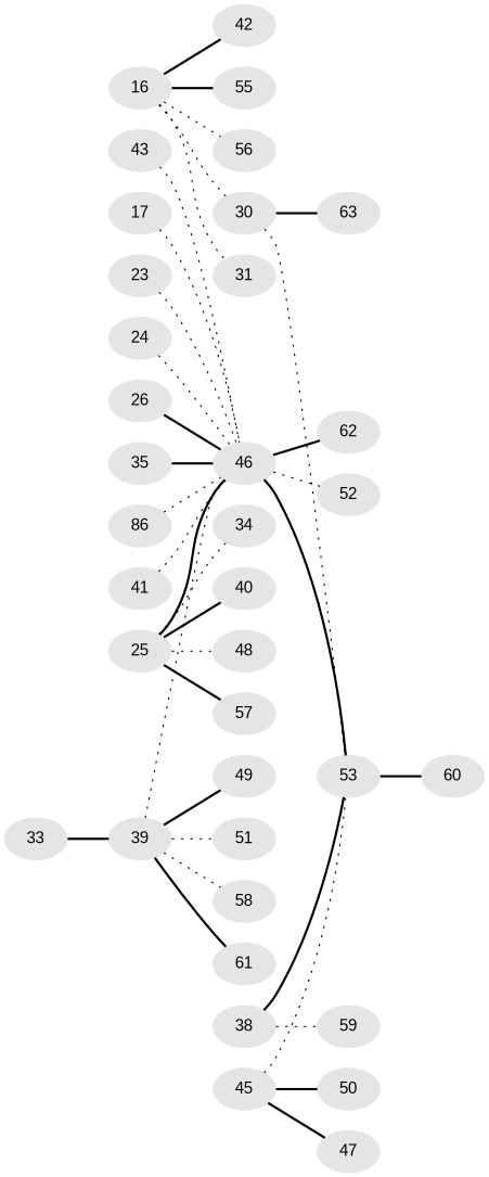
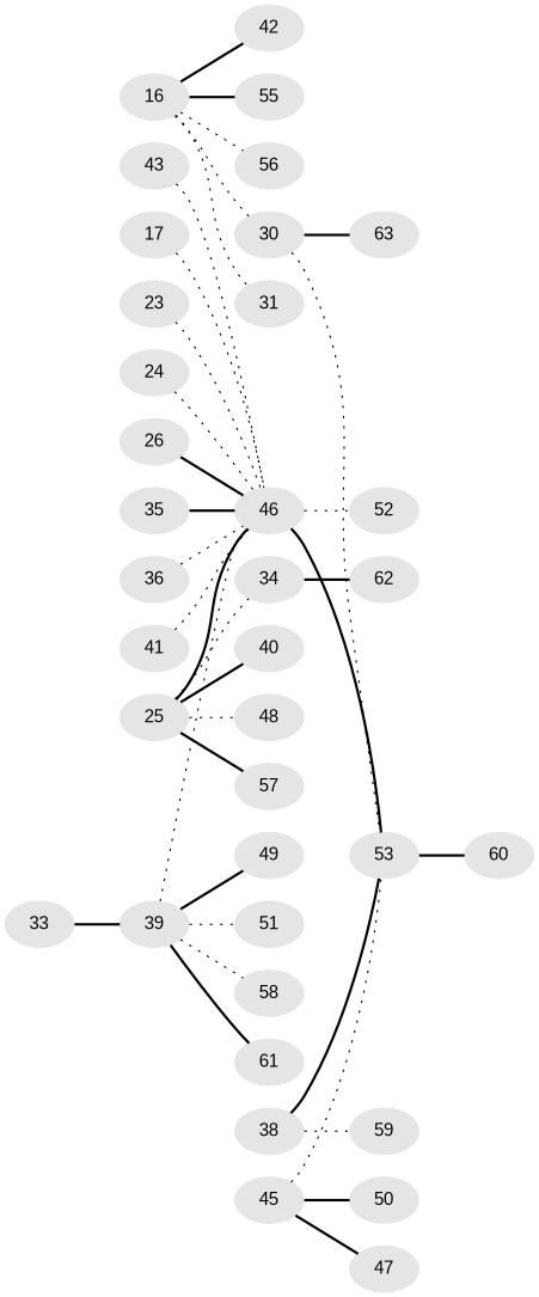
  graph {
    fontname="Liberation Sans"
    rankdir=LR
    node [color=gray90 fontname="Liberation Sans" style=filled]
    edge [fontname="Liberation Sans" style=dotted]
    16
    30
    31
    42
    55 [super="+44"]
    56
    53 [super="+29"]
    63
    60
    46 [super="+2+4+1+5+8+37"]
    52
    62
    17
    23
    24
    25 [super="+18"]
    34
    40
    48
    57
    26
    39 [super="+27+32+19"]
    49
    51
    58
    61
    33
    35 [super="+20"]
-   36 [label=86]
+   36
    38
    59
    41
    43
    45 [super="+21"]
    47
    50
    16 -- 30
    16 -- 31
    16 -- 42 [style=bold]
    16 -- 55 [style=bold weight=2]
    16 -- 56
    30 -- 53
    30 -- 63 [style=bold]
    53 -- 60 [style=bold]
    46 -- 53 [style=bold]
    46 -- 52
-   46 -- 62 [style=bold]
+   34 -- 62 [style=bold]
    17 -- 46
    23 -- 46
    24 -- 46
    25 -- 46 [style=bold weight=2]
    25 -- 34
    25 -- 40 [style=bold]
    25 -- 48
    25 -- 57 [style=bold]
    26 -- 46 [style=bold]
    39 -- 46
    39 -- 49 [style=bold]
    39 -- 51
    39 -- 58
    39 -- 61 [style=bold]
    33 -- 39 [style=bold]
    35 -- 46 [style=bold]
    36 -- 46
    38 -- 53 [style=bold]
    38 -- 59
    41 -- 46
    43 -- 46
    45 -- 53
    45 -- 47 [style=bold]
    45 -- 50 [style=bold]
  }
